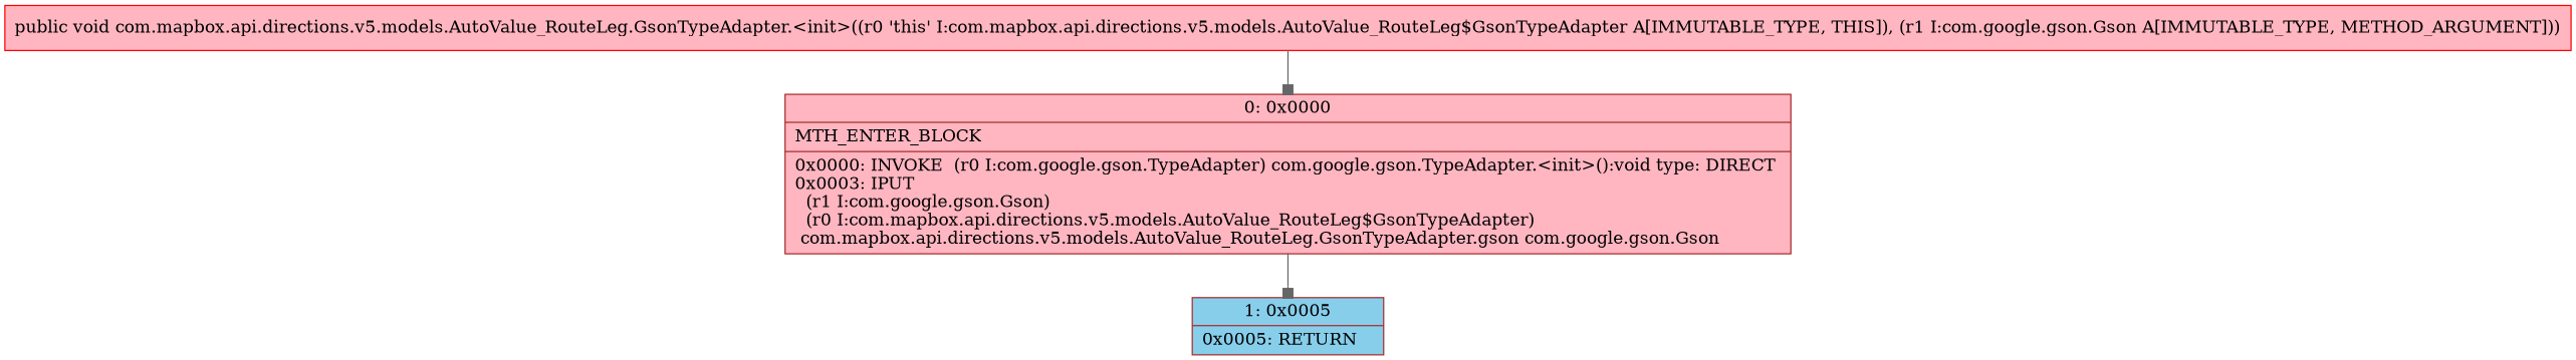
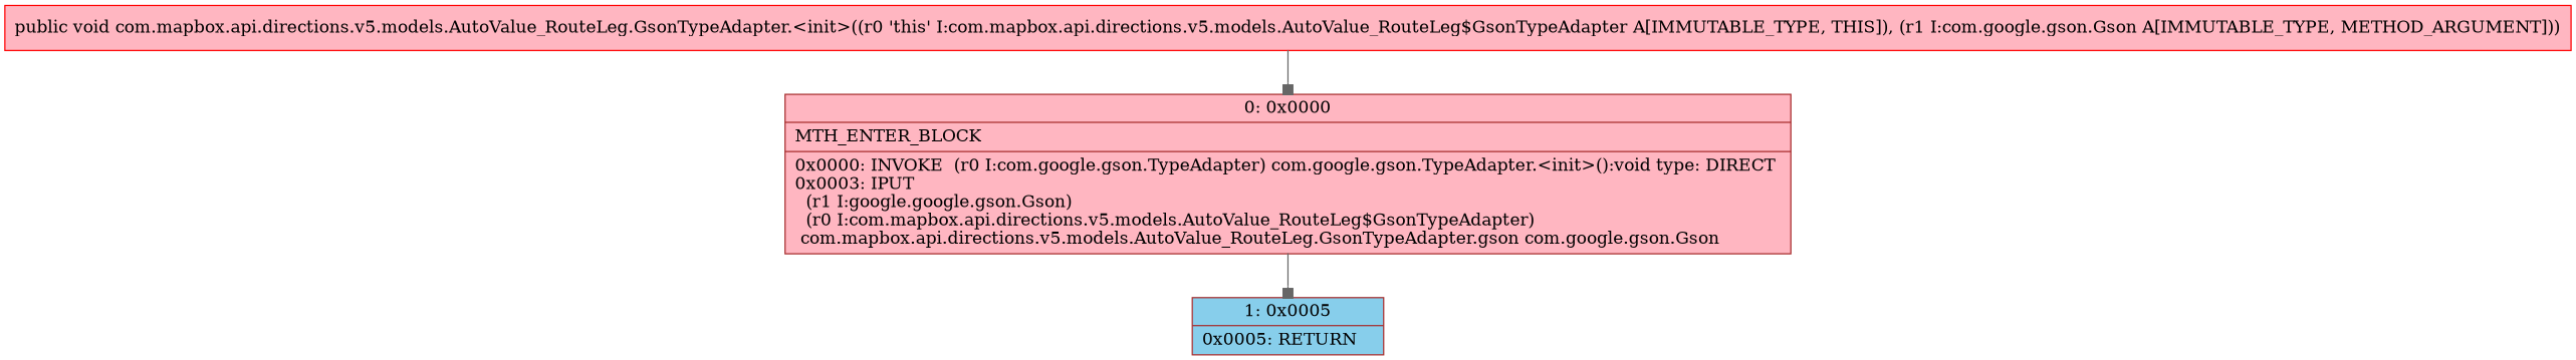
  digraph {
    fontname="DejaVu Serif"
    node [shape=record style=filled fillcolor=lightpink color=brown fontname="DejaVu Serif"]
    edge [color=gray40 arrowhead=box fontname="DejaVu Serif"]
-   n1 [label="{0\:\ 0x0000|MTH_ENTER_BLOCK\l|0x0000: INVOKE  (r0 I:com.google.gson.TypeAdapter) com.google.gson.TypeAdapter.\<init\>():void type: DIRECT \l0x0003: IPUT  \l  (r1 I:com.google.gson.Gson)\l  (r0 I:com.mapbox.api.directions.v5.models.AutoValue_RouteLeg$GsonTypeAdapter)\l com.mapbox.api.directions.v5.models.AutoValue_RouteLeg.GsonTypeAdapter.gson com.google.gson.Gson \l}"]
+   n1 [label="{0\:\ 0x0000|MTH_ENTER_BLOCK\l|0x0000: INVOKE  (r0 I:com.google.gson.TypeAdapter) com.google.gson.TypeAdapter.\<init\>():void type: DIRECT \l0x0003: IPUT  \l  (r1 I:google.google.gson.Gson)\l  (r0 I:com.mapbox.api.directions.v5.models.AutoValue_RouteLeg$GsonTypeAdapter)\l com.mapbox.api.directions.v5.models.AutoValue_RouteLeg.GsonTypeAdapter.gson com.google.gson.Gson \l}"]
    n2 [label="{1\:\ 0x0005|0x0005: RETURN   \l}" fillcolor=skyblue]
    n3 [label="{public void com.mapbox.api.directions.v5.models.AutoValue_RouteLeg.GsonTypeAdapter.\<init\>((r0 'this' I:com.mapbox.api.directions.v5.models.AutoValue_RouteLeg$GsonTypeAdapter A[IMMUTABLE_TYPE, THIS]), (r1 I:com.google.gson.Gson A[IMMUTABLE_TYPE, METHOD_ARGUMENT])) }" color=red]
    n1 -> n2
    n3 -> n1
  }
